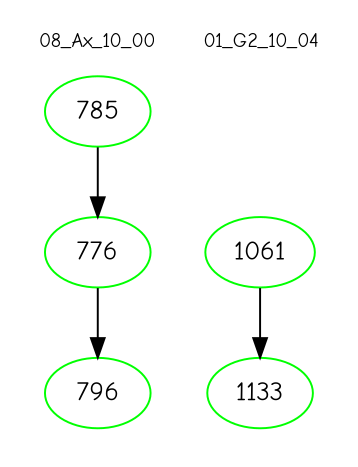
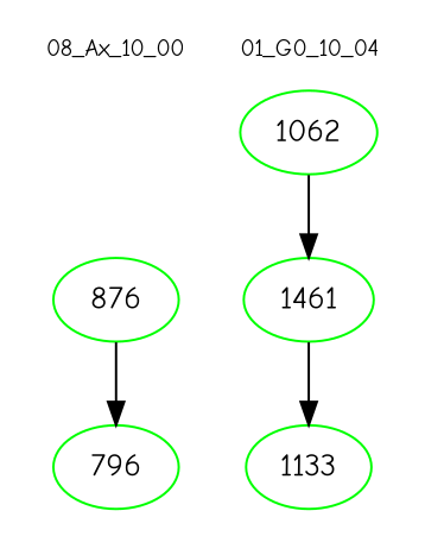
  digraph {
    fontname="Comic Neue"
    node [color=green fontname="Comic Neue"]
    edge [color=black fontname="Comic Neue"]
-   n1 [label=785]
-   n2 [label=776]
+   n2 [label=876]
    n3 [label=796]
-   n5 [label=1061]
+   n4 [label=1062]
+   n5 [label=1461]
    n6 [label=1133]
    subgraph cluster_1 {
      color=white
      fontsize=10
      label="08_Ax_10_00"
-     n1
      n2
      n3
    }
    subgraph cluster_2 {
      color=white
      fontsize=10
-     label="01_G2_10_04"
+     label="01_G0_10_04"
+     n4
      n5
      n6
    }
-   n1 -> n2
    n2 -> n3
+   n4 -> n5
    n5 -> n6
  }
